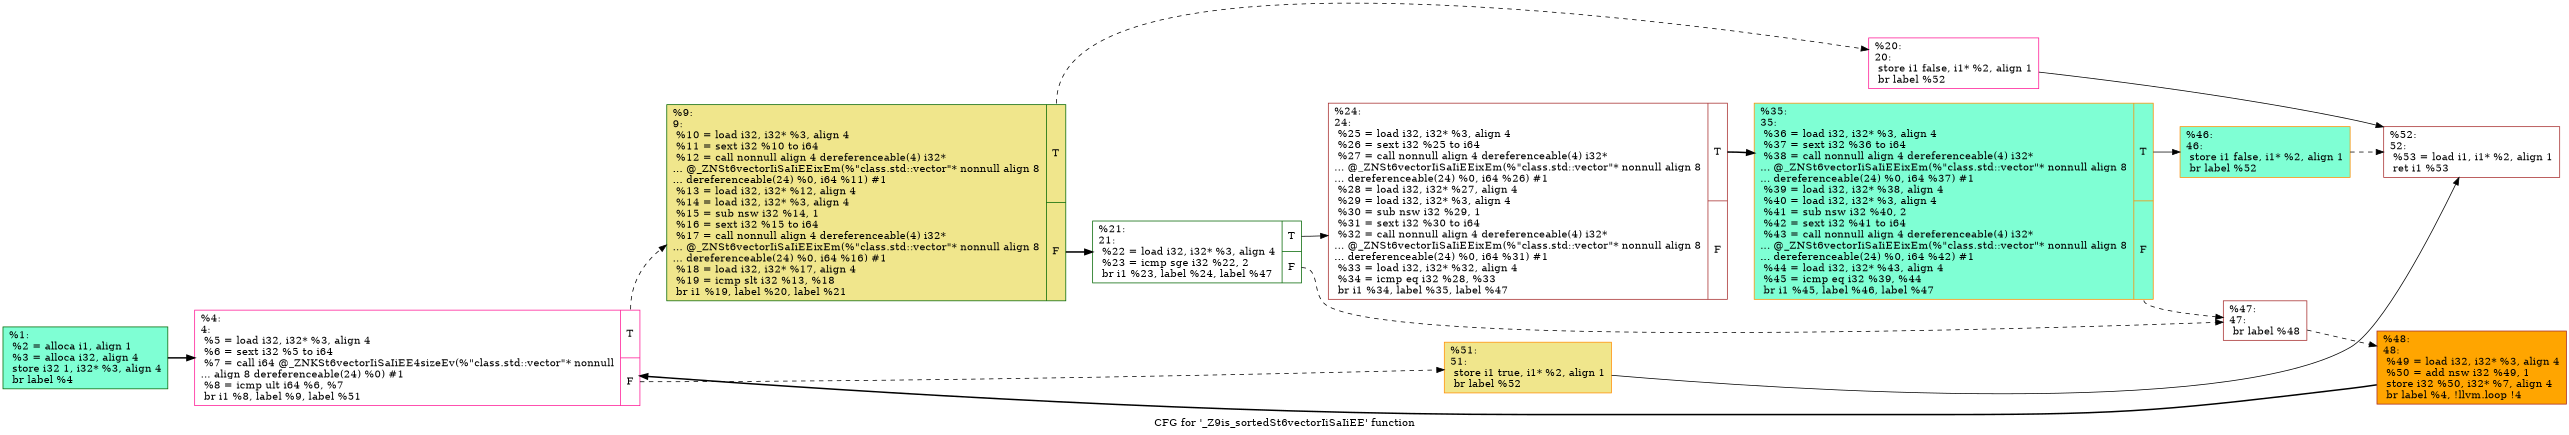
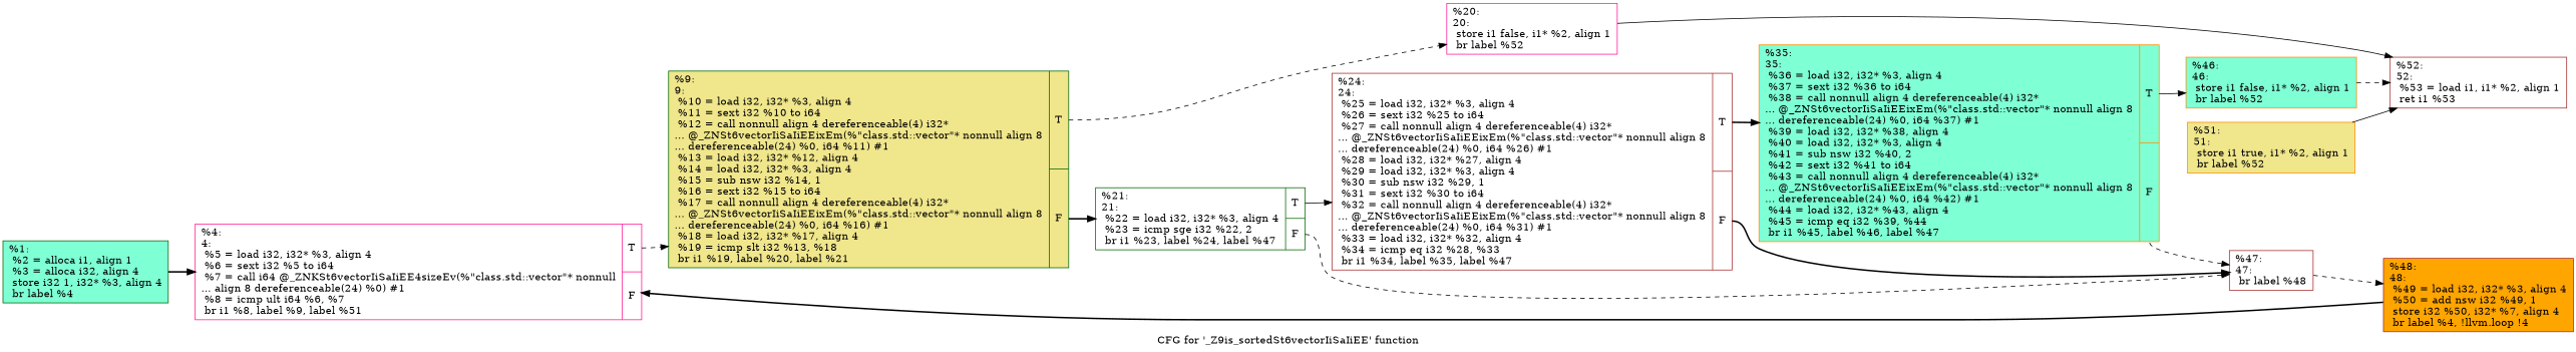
  digraph {
    label="CFG for '_Z9is_sortedSt6vectorIiSaIiEE' function"
    rankdir=LR
    node [color=brown fillcolor=white shape=record style=filled]
    edge [style=dashed]
    n1 [color=darkgreen fillcolor=aquamarine label="{%1:\l  %2 = alloca i1, align 1\l  %3 = alloca i32, align 4\l  store i32 1, i32* %3, align 4\l  br label %4\l}"]
    n2 [color=deeppink label="{%4:\l4:                                                \l  %5 = load i32, i32* %3, align 4\l  %6 = sext i32 %5 to i64\l  %7 = call i64 @_ZNKSt6vectorIiSaIiEE4sizeEv(%\"class.std::vector\"* nonnull\l... align 8 dereferenceable(24) %0) #1\l  %8 = icmp ult i64 %6, %7\l  br i1 %8, label %9, label %51\l|{<s0>T|<s1>F}}"]
    n3 [color=darkgreen fillcolor=khaki label="{%9:\l9:                                                \l  %10 = load i32, i32* %3, align 4\l  %11 = sext i32 %10 to i64\l  %12 = call nonnull align 4 dereferenceable(4) i32*\l... @_ZNSt6vectorIiSaIiEEixEm(%\"class.std::vector\"* nonnull align 8\l... dereferenceable(24) %0, i64 %11) #1\l  %13 = load i32, i32* %12, align 4\l  %14 = load i32, i32* %3, align 4\l  %15 = sub nsw i32 %14, 1\l  %16 = sext i32 %15 to i64\l  %17 = call nonnull align 4 dereferenceable(4) i32*\l... @_ZNSt6vectorIiSaIiEEixEm(%\"class.std::vector\"* nonnull align 8\l... dereferenceable(24) %0, i64 %16) #1\l  %18 = load i32, i32* %17, align 4\l  %19 = icmp slt i32 %13, %18\l  br i1 %19, label %20, label %21\l|{<s0>T|<s1>F}}"]
    n4 [color=darkorange fillcolor=khaki label="{%51:\l51:                                               \l  store i1 true, i1* %2, align 1\l  br label %52\l}"]
    n5 [color=deeppink label="{%20:\l20:                                               \l  store i1 false, i1* %2, align 1\l  br label %52\l}"]
    n6 [color=darkgreen label="{%21:\l21:                                               \l  %22 = load i32, i32* %3, align 4\l  %23 = icmp sge i32 %22, 2\l  br i1 %23, label %24, label %47\l|{<s0>T|<s1>F}}"]
    n7 [label="{%52:\l52:                                               \l  %53 = load i1, i1* %2, align 1\l  ret i1 %53\l}"]
    n8 [label="{%24:\l24:                                               \l  %25 = load i32, i32* %3, align 4\l  %26 = sext i32 %25 to i64\l  %27 = call nonnull align 4 dereferenceable(4) i32*\l... @_ZNSt6vectorIiSaIiEEixEm(%\"class.std::vector\"* nonnull align 8\l... dereferenceable(24) %0, i64 %26) #1\l  %28 = load i32, i32* %27, align 4\l  %29 = load i32, i32* %3, align 4\l  %30 = sub nsw i32 %29, 1\l  %31 = sext i32 %30 to i64\l  %32 = call nonnull align 4 dereferenceable(4) i32*\l... @_ZNSt6vectorIiSaIiEEixEm(%\"class.std::vector\"* nonnull align 8\l... dereferenceable(24) %0, i64 %31) #1\l  %33 = load i32, i32* %32, align 4\l  %34 = icmp eq i32 %28, %33\l  br i1 %34, label %35, label %47\l|{<s0>T|<s1>F}}"]
    n9 [label="{%47:\l47:                                               \l  br label %48\l}"]
    n10 [color=darkorange fillcolor=aquamarine label="{%35:\l35:                                               \l  %36 = load i32, i32* %3, align 4\l  %37 = sext i32 %36 to i64\l  %38 = call nonnull align 4 dereferenceable(4) i32*\l... @_ZNSt6vectorIiSaIiEEixEm(%\"class.std::vector\"* nonnull align 8\l... dereferenceable(24) %0, i64 %37) #1\l  %39 = load i32, i32* %38, align 4\l  %40 = load i32, i32* %3, align 4\l  %41 = sub nsw i32 %40, 2\l  %42 = sext i32 %41 to i64\l  %43 = call nonnull align 4 dereferenceable(4) i32*\l... @_ZNSt6vectorIiSaIiEEixEm(%\"class.std::vector\"* nonnull align 8\l... dereferenceable(24) %0, i64 %42) #1\l  %44 = load i32, i32* %43, align 4\l  %45 = icmp eq i32 %39, %44\l  br i1 %45, label %46, label %47\l|{<s0>T|<s1>F}}"]
    n11 [fillcolor=orange label="{%48:\l48:                                               \l  %49 = load i32, i32* %3, align 4\l  %50 = add nsw i32 %49, 1\l  store i32 %50, i32* %7, align 4\l  br label %4, !llvm.loop !4\l}"]
    n12 [color=darkorange fillcolor=aquamarine label="{%46:\l46:                                               \l  store i1 false, i1* %2, align 1\l  br label %52\l}"]
    n1 -> n2 [style=bold]
    n2 -> n3 [tailport=s0]
-   n2 -> n4 [tailport=s1]
    n3 -> n5 [tailport=s0]
    n3 -> n6 [style=bold tailport=s1]
    n4 -> n7 [style=solid]
    n5 -> n7 [style=solid]
    n6 -> n8 [style=solid tailport=s0]
    n6 -> n9 [tailport=s1]
+   n8 -> n9 [style=bold tailport=s1]
    n8 -> n10 [style=bold tailport=s0]
    n9 -> n11
    n10 -> n9 [tailport=s1]
    n10 -> n12 [style=solid tailport=s0]
    n11 -> n2 [style=bold]
    n12 -> n7
  }
